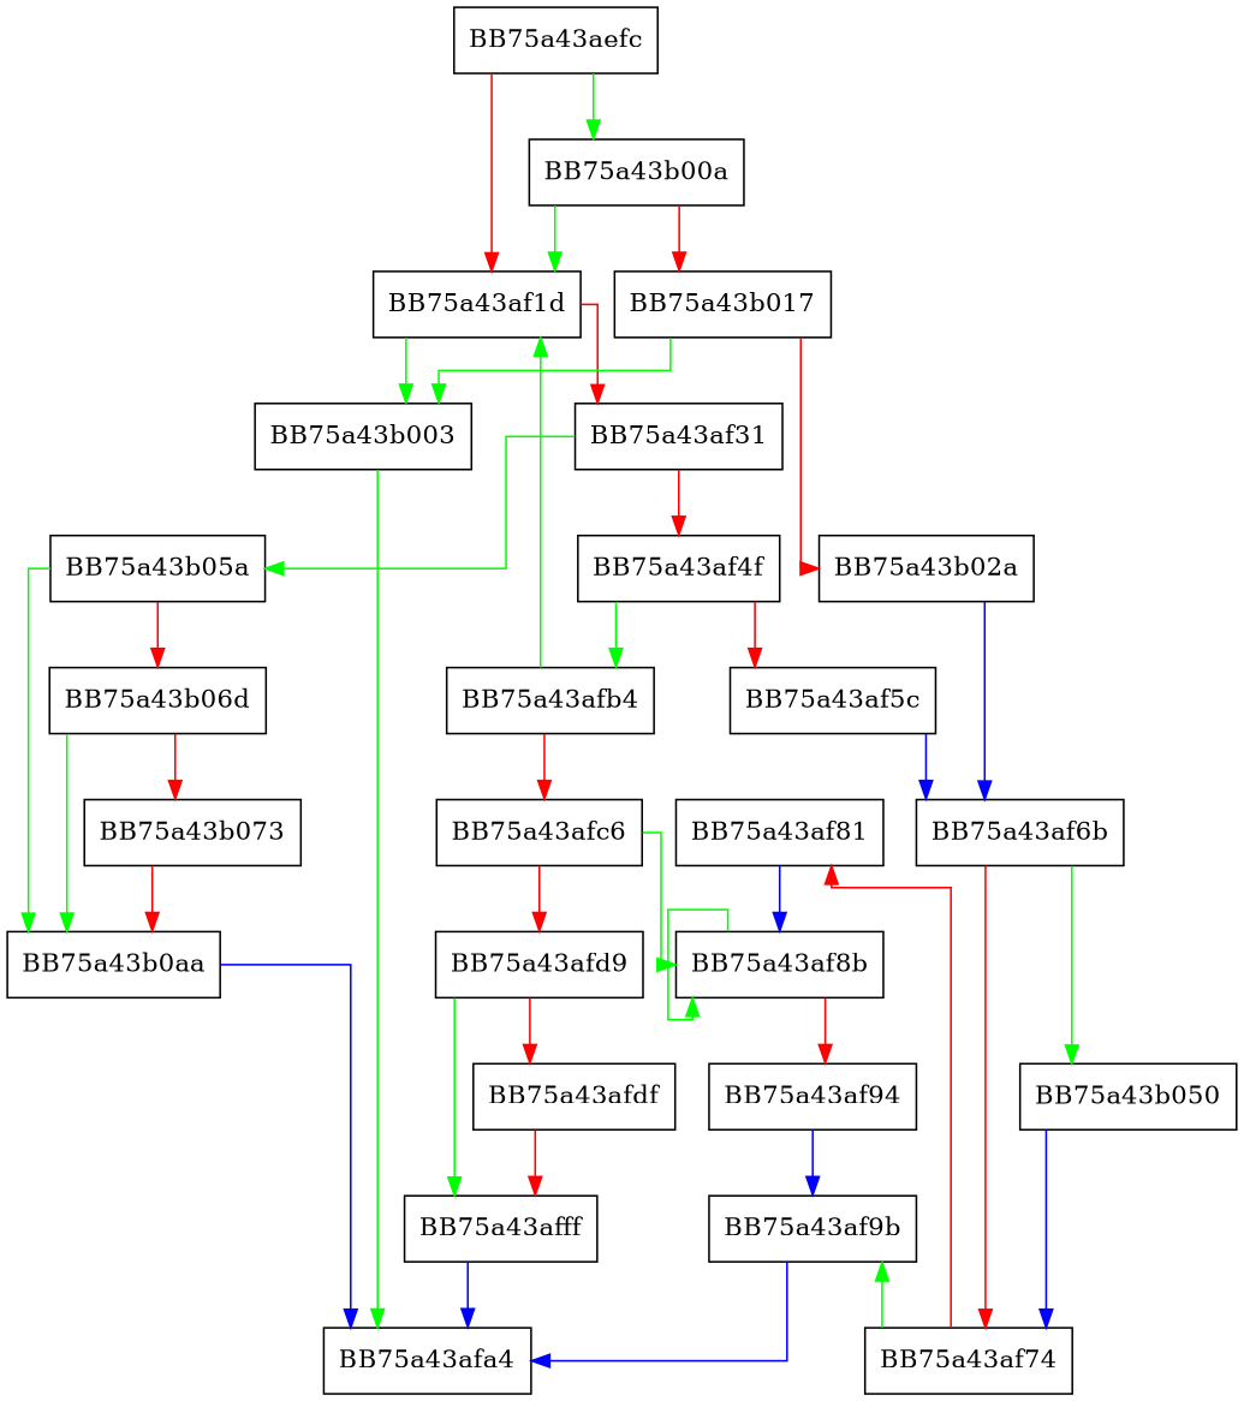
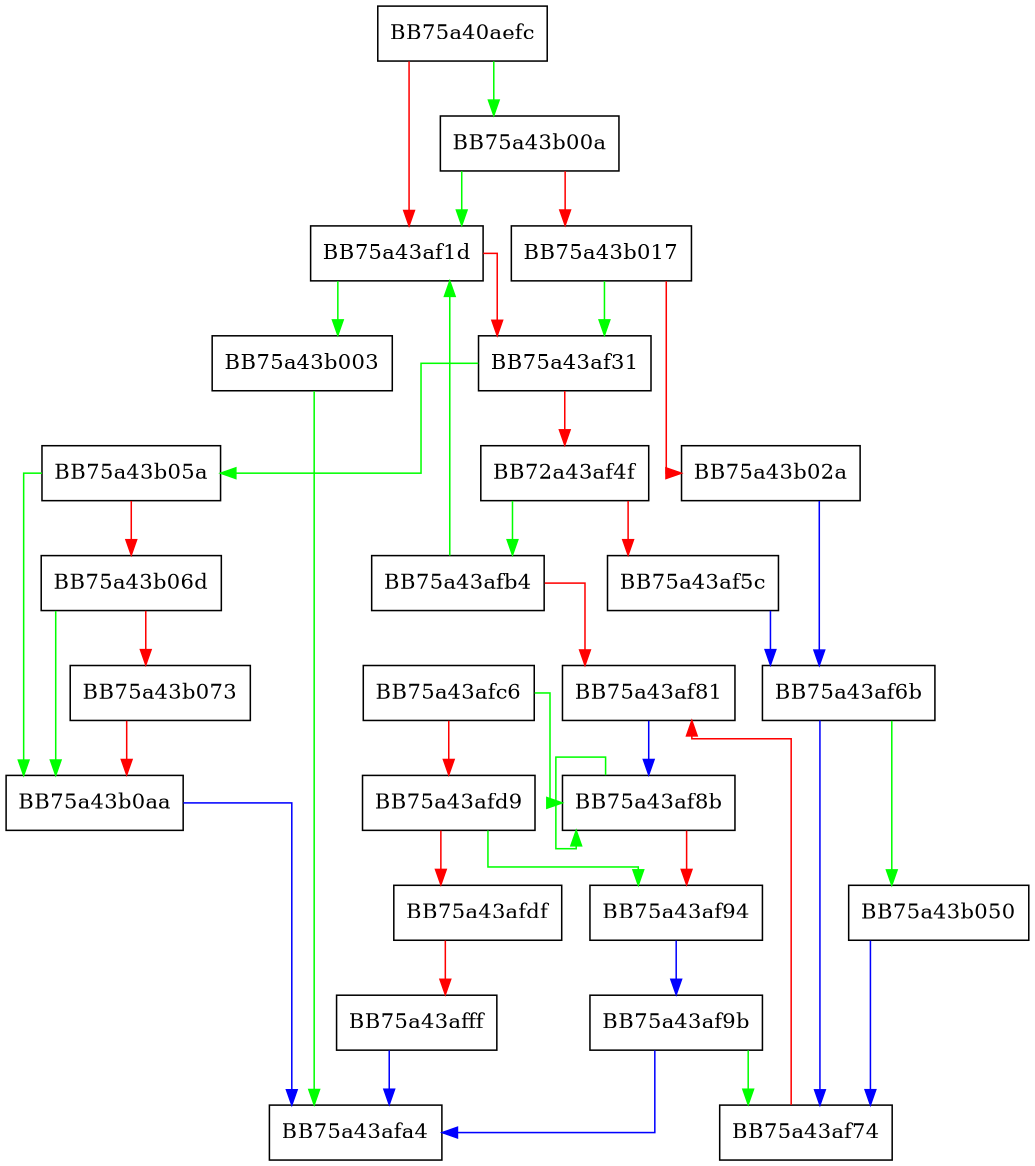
  digraph {
    splines=ortho
    node [shape=box]
    edge [color=red]
-   BB75a43aefc
+   BB75a43aefc [label=BB75a40aefc]
    BB75a43b00a
    BB75a43af1d
    BB75a43b017
    BB75a43b003
    BB75a43af31
    BB75a43b02a
    BB75a43afa4
    BB75a43b05a
-   BB75a43af4f
+   BB75a43af4f [label=BB72a43af4f]
    BB75a43b0aa
    BB75a43b06d
    BB75a43afb4
    BB75a43af5c
    BB75a43b073
    BB75a43afc6
    BB75a43af6b
    BB75a43af8b
    BB75a43afd9
    BB75a43b050
    BB75a43af74
    BB75a43af9b
    BB75a43af81
    BB75a43af94
    BB75a43afff
    BB75a43afdf
    BB75a43aefc -> BB75a43b00a [color=green]
    BB75a43aefc -> BB75a43af1d
    BB75a43b00a -> BB75a43af1d [color=green]
    BB75a43b00a -> BB75a43b017
    BB75a43af1d -> BB75a43b003 [color=green]
    BB75a43af1d -> BB75a43af31
-   BB75a43b017 -> BB75a43b003 [color=green]
+   BB75a43b017 -> BB75a43af31 [color=green]
    BB75a43b017 -> BB75a43b02a
    BB75a43b003 -> BB75a43afa4 [color=green]
    BB75a43af31 -> BB75a43b05a [color=green]
    BB75a43af31 -> BB75a43af4f
    BB75a43b02a -> BB75a43af6b [color=blue]
    BB75a43b05a -> BB75a43b0aa [color=green]
    BB75a43b05a -> BB75a43b06d
    BB75a43af4f -> BB75a43afb4 [color=green]
    BB75a43af4f -> BB75a43af5c
    BB75a43b0aa -> BB75a43afa4 [color=blue]
    BB75a43b06d -> BB75a43b0aa [color=green]
    BB75a43b06d -> BB75a43b073
    BB75a43afb4 -> BB75a43af1d [color=green]
-   BB75a43afb4 -> BB75a43afc6
+   BB75a43afb4 -> BB75a43af81
    BB75a43af5c -> BB75a43af6b [color=blue]
    BB75a43b073 -> BB75a43b0aa
    BB75a43afc6 -> BB75a43af8b [color=green]
    BB75a43afc6 -> BB75a43afd9
    BB75a43af6b -> BB75a43b050 [color=green]
-   BB75a43af6b -> BB75a43af74
+   BB75a43af6b -> BB75a43af74 [color=blue]
    BB75a43af8b -> BB75a43af8b [color=green]
    BB75a43af8b -> BB75a43af94
-   BB75a43afd9 -> BB75a43afff [color=green]
+   BB75a43afd9 -> BB75a43af94 [color=green]
    BB75a43afd9 -> BB75a43afdf
    BB75a43b050 -> BB75a43af74 [color=blue]
-   BB75a43af74 -> BB75a43af9b [color=green]
+   BB75a43af9b -> BB75a43af74 [color=green]
    BB75a43af74 -> BB75a43af81
    BB75a43af9b -> BB75a43afa4 [color=blue]
    BB75a43af81 -> BB75a43af8b [color=blue]
    BB75a43af94 -> BB75a43af9b [color=blue]
    BB75a43afff -> BB75a43afa4 [color=blue]
    BB75a43afdf -> BB75a43afff
  }
